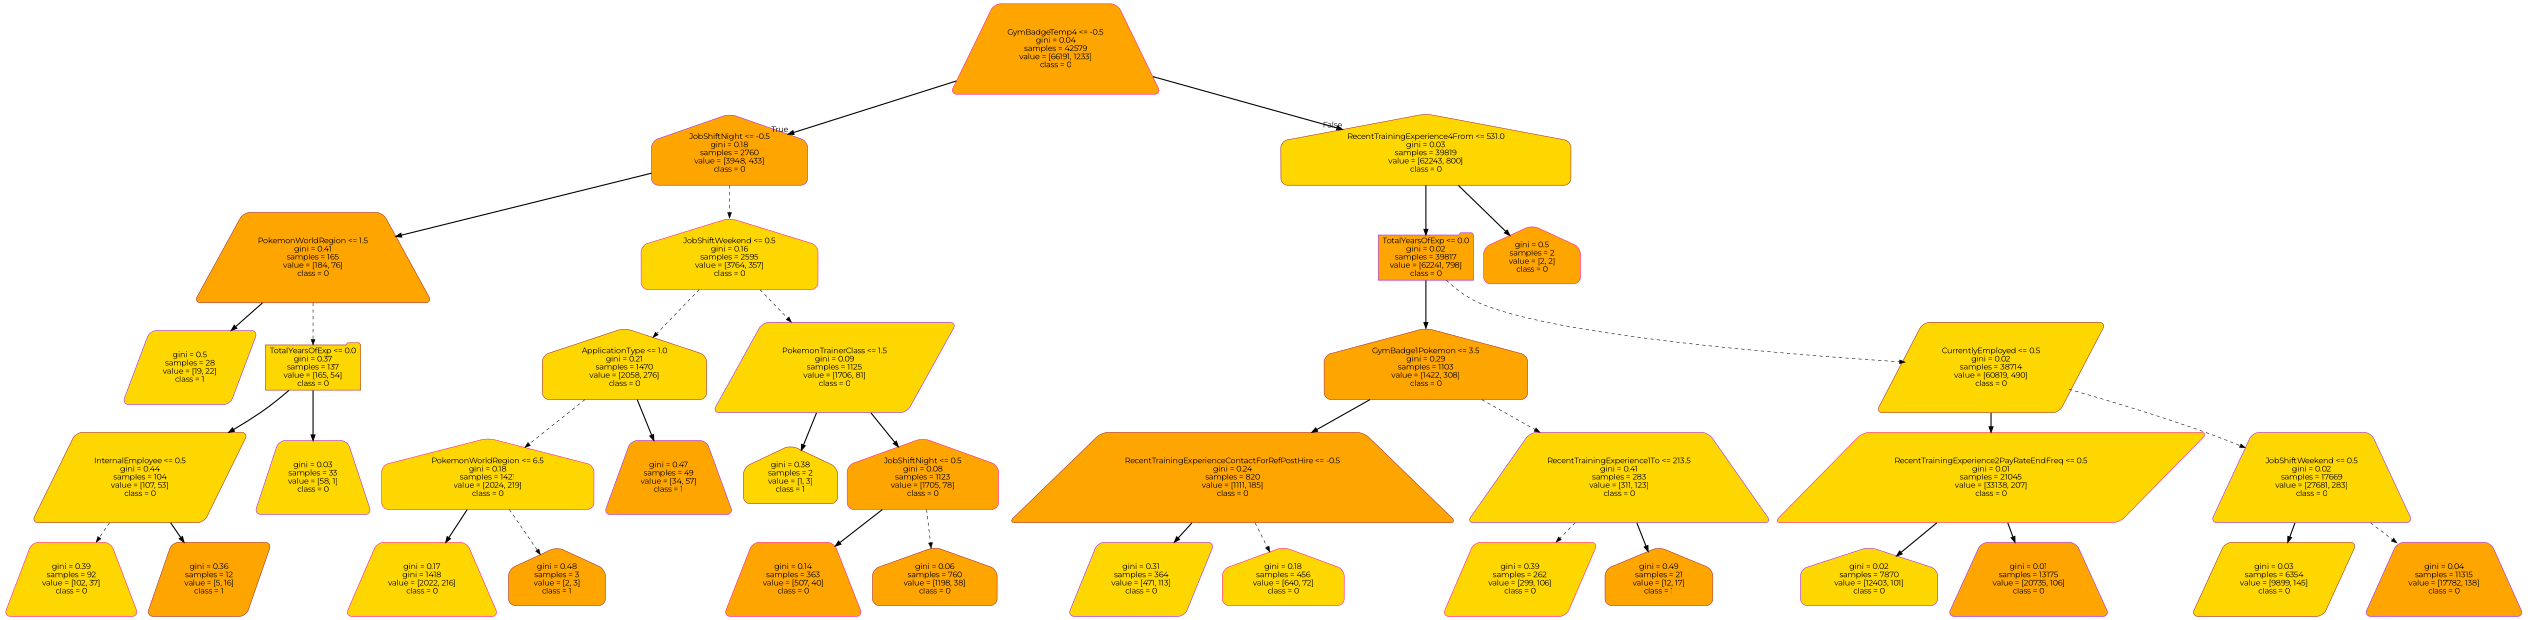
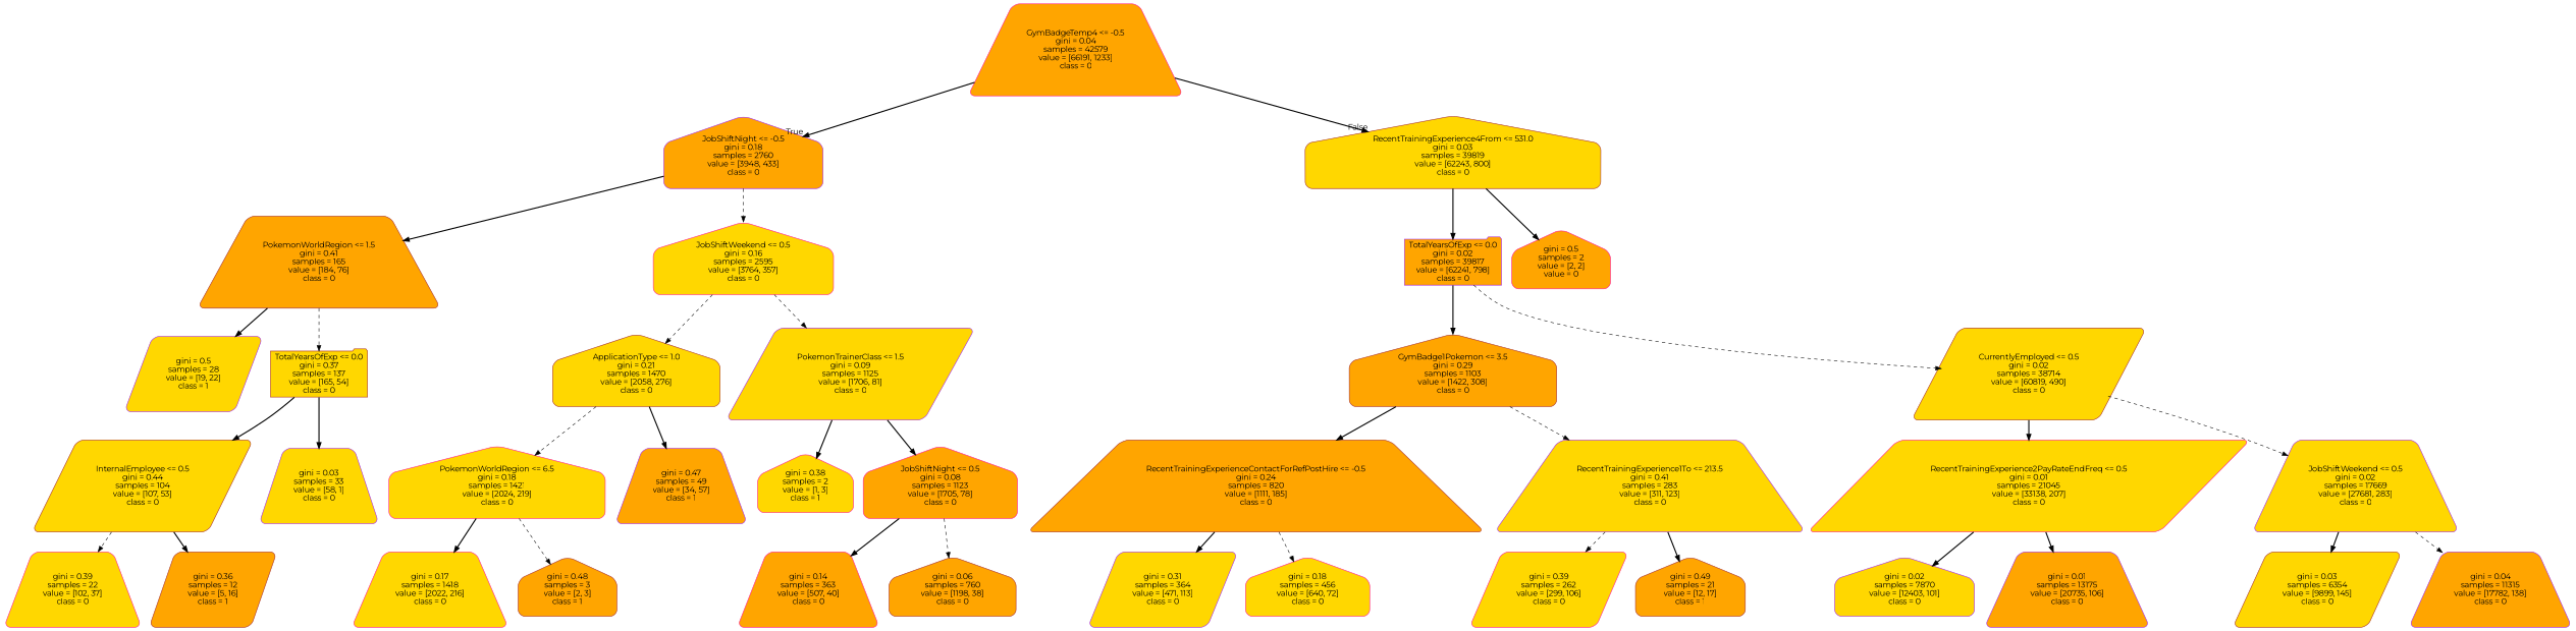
  digraph {
    fontname=Montserrat
    node [color=brown fillcolor=gold fontname=Montserrat shape=house style="filled, rounded"]
    edge [fontname=Montserrat style=bold]
    n1 [color=deeppink fillcolor=orange label="GymBadgeTemp4 <= -0.5\ngini = 0.04\nsamples = 42579\nvalue = [66191, 1233]\nclass = 0" shape=trapezium]
    n2 [color=purple fillcolor=orange label="JobShiftNight <= -0.5\ngini = 0.18\nsamples = 2760\nvalue = [3948, 433]\nclass = 0"]
    n3 [label="RecentTrainingExperience4From <= 531.0\ngini = 0.03\nsamples = 39819\nvalue = [62243, 800]\nclass = 0"]
    n4 [fillcolor=orange label="PokemonWorldRegion <= 1.5\ngini = 0.41\nsamples = 165\nvalue = [184, 76]\nclass = 0" shape=trapezium]
    n5 [color=deeppink label="JobShiftWeekend <= 0.5\ngini = 0.16\nsamples = 2595\nvalue = [3764, 357]\nclass = 0"]
    n6 [color=purple fillcolor=orange label="TotalYearsOfExp <= 0.0\ngini = 0.02\nsamples = 39817\nvalue = [62241, 798]\nclass = 0" shape=folder]
-   n7 [color=deeppink fillcolor=orange label="gini = 0.5\nsamples = 2\nvalue = [2, 2]\nclass = 0"]
+   n7 [color=deeppink fillcolor=orange label="gini = 0.5\nsamples = 2\nvalue = [2, 2]\nvalue = 0"]
    n8 [color=purple label="gini = 0.5\nsamples = 28\nvalue = [19, 22]\nclass = 1" shape=parallelogram]
    n9 [label="TotalYearsOfExp <= 0.0\ngini = 0.37\nsamples = 137\nvalue = [165, 54]\nclass = 0" shape=folder]
    n10 [label="ApplicationType <= 1.0\ngini = 0.21\nsamples = 1470\nvalue = [2058, 276]\nclass = 0"]
    n11 [color=purple label="PokemonTrainerClass <= 1.5\ngini = 0.09\nsamples = 1125\nvalue = [1706, 81]\nclass = 0" shape=parallelogram]
    n12 [label="InternalEmployee <= 0.5\ngini = 0.44\nsamples = 104\nvalue = [107, 53]\nclass = 0" shape=parallelogram]
    n13 [color=purple label="gini = 0.03\nsamples = 33\nvalue = [58, 1]\nclass = 0" shape=trapezium]
-   n14 [color=deeppink label="gini = 0.39\nsamples = 92\nvalue = [102, 37]\nclass = 0" shape=trapezium]
+   n14 [color=deeppink label="gini = 0.39\nsamples = 22\nvalue = [102, 37]\nclass = 0" shape=trapezium]
    n15 [fillcolor=orange label="gini = 0.36\nsamples = 12\nvalue = [5, 16]\nclass = 1" shape=parallelogram]
    n16 [color=deeppink label="PokemonWorldRegion <= 6.5\ngini = 0.18\nsamples = 1421\nvalue = [2024, 219]\nclass = 0"]
    n17 [color=purple fillcolor=orange label="gini = 0.47\nsamples = 49\nvalue = [34, 57]\nclass = 1" shape=trapezium]
-   n18 [label="gini = 0.38\nsamples = 2\nvalue = [1, 3]\nclass = 1"]
+   n18 [color=deeppink label="gini = 0.38\nsamples = 2\nvalue = [1, 3]\nclass = 1"]
    n19 [color=deeppink fillcolor=orange label="JobShiftNight <= 0.5\ngini = 0.08\nsamples = 1123\nvalue = [1705, 78]\nclass = 0"]
-   n20 [color=deeppink label="gini = 0.17\ngini = 1418\nvalue = [2022, 216]\nclass = 0" shape=trapezium]
+   n20 [color=deeppink label="gini = 0.17\nsamples = 1418\nvalue = [2022, 216]\nclass = 0" shape=trapezium]
    n21 [fillcolor=orange label="gini = 0.48\nsamples = 3\nvalue = [2, 3]\nclass = 1"]
    n22 [color=deeppink fillcolor=orange label="gini = 0.14\nsamples = 363\nvalue = [507, 40]\nclass = 0" shape=trapezium]
    n23 [fillcolor=orange label="gini = 0.06\nsamples = 760\nvalue = [1198, 38]\nclass = 0"]
    n24 [fillcolor=orange label="GymBadge1Pokemon <= 3.5\ngini = 0.29\nsamples = 1103\nvalue = [1422, 308]\nclass = 0"]
    n25 [label="CurrentlyEmployed <= 0.5\ngini = 0.02\nsamples = 38714\nvalue = [60819, 490]\nclass = 0" shape=parallelogram]
    n26 [fillcolor=orange label="RecentTrainingExperienceContactForRefPostHire <= -0.5\ngini = 0.24\nsamples = 820\nvalue = [1111, 185]\nclass = 0" shape=trapezium]
    n27 [color=purple label="RecentTrainingExperience1To <= 213.5\ngini = 0.41\nsamples = 283\nvalue = [311, 123]\nclass = 0" shape=trapezium]
    n28 [color=deeppink label="RecentTrainingExperience2PayRateEndFreq <= 0.5\ngini = 0.01\nsamples = 21045\nvalue = [33138, 207]\nclass = 0" shape=parallelogram]
    n29 [color=purple label="JobShiftWeekend <= 0.5\ngini = 0.02\nsamples = 17669\nvalue = [27681, 283]\nclass = 0" shape=trapezium]
    n30 [color=purple label="gini = 0.31\nsamples = 364\nvalue = [471, 113]\nclass = 0" shape=parallelogram]
    n31 [color=deeppink label="gini = 0.18\nsamples = 456\nvalue = [640, 72]\nclass = 0"]
    n32 [color=deeppink label="gini = 0.39\nsamples = 262\nvalue = [299, 106]\nclass = 0" shape=parallelogram]
    n33 [fillcolor=orange label="gini = 0.49\nsamples = 21\nvalue = [12, 17]\nclass = 1"]
    n34 [color=purple label="gini = 0.02\nsamples = 7870\nvalue = [12403, 101]\nclass = 0"]
    n35 [color=purple fillcolor=orange label="gini = 0.01\nsamples = 13175\nvalue = [20735, 106]\nclass = 0" shape=trapezium]
    n36 [label="gini = 0.03\nsamples = 6354\nvalue = [9899, 145]\nclass = 0" shape=parallelogram]
    n37 [color=purple fillcolor=orange label="gini = 0.04\nsamples = 11315\nvalue = [17782, 138]\nclass = 0" shape=trapezium]
    n1 -> n2 [headlabel=True labelangle=45 labeldistance=2.5]
    n1 -> n3 [headlabel=False labelangle=-45 labeldistance=2.5]
    n2 -> n4
    n2 -> n5 [style=dashed]
    n3 -> n6
    n3 -> n7
    n4 -> n8
    n4 -> n9 [style=dashed]
    n5 -> n10 [style=dashed]
    n5 -> n11 [style=dashed]
    n6 -> n24
    n6 -> n25 [style=dashed]
    n9 -> n12
    n9 -> n13
    n10 -> n16 [style=dashed]
    n10 -> n17
    n11 -> n18
    n11 -> n19
    n12 -> n14 [style=dashed]
    n12 -> n15
    n16 -> n20
    n16 -> n21 [style=dashed]
    n19 -> n22
    n19 -> n23 [style=dashed]
    n24 -> n26
    n24 -> n27 [style=dashed]
    n25 -> n28
    n25 -> n29 [style=dashed]
    n26 -> n30
    n26 -> n31 [style=dashed]
    n27 -> n32 [style=dashed]
    n27 -> n33
    n28 -> n34
    n28 -> n35
    n29 -> n36
    n29 -> n37 [style=dashed]
  }
